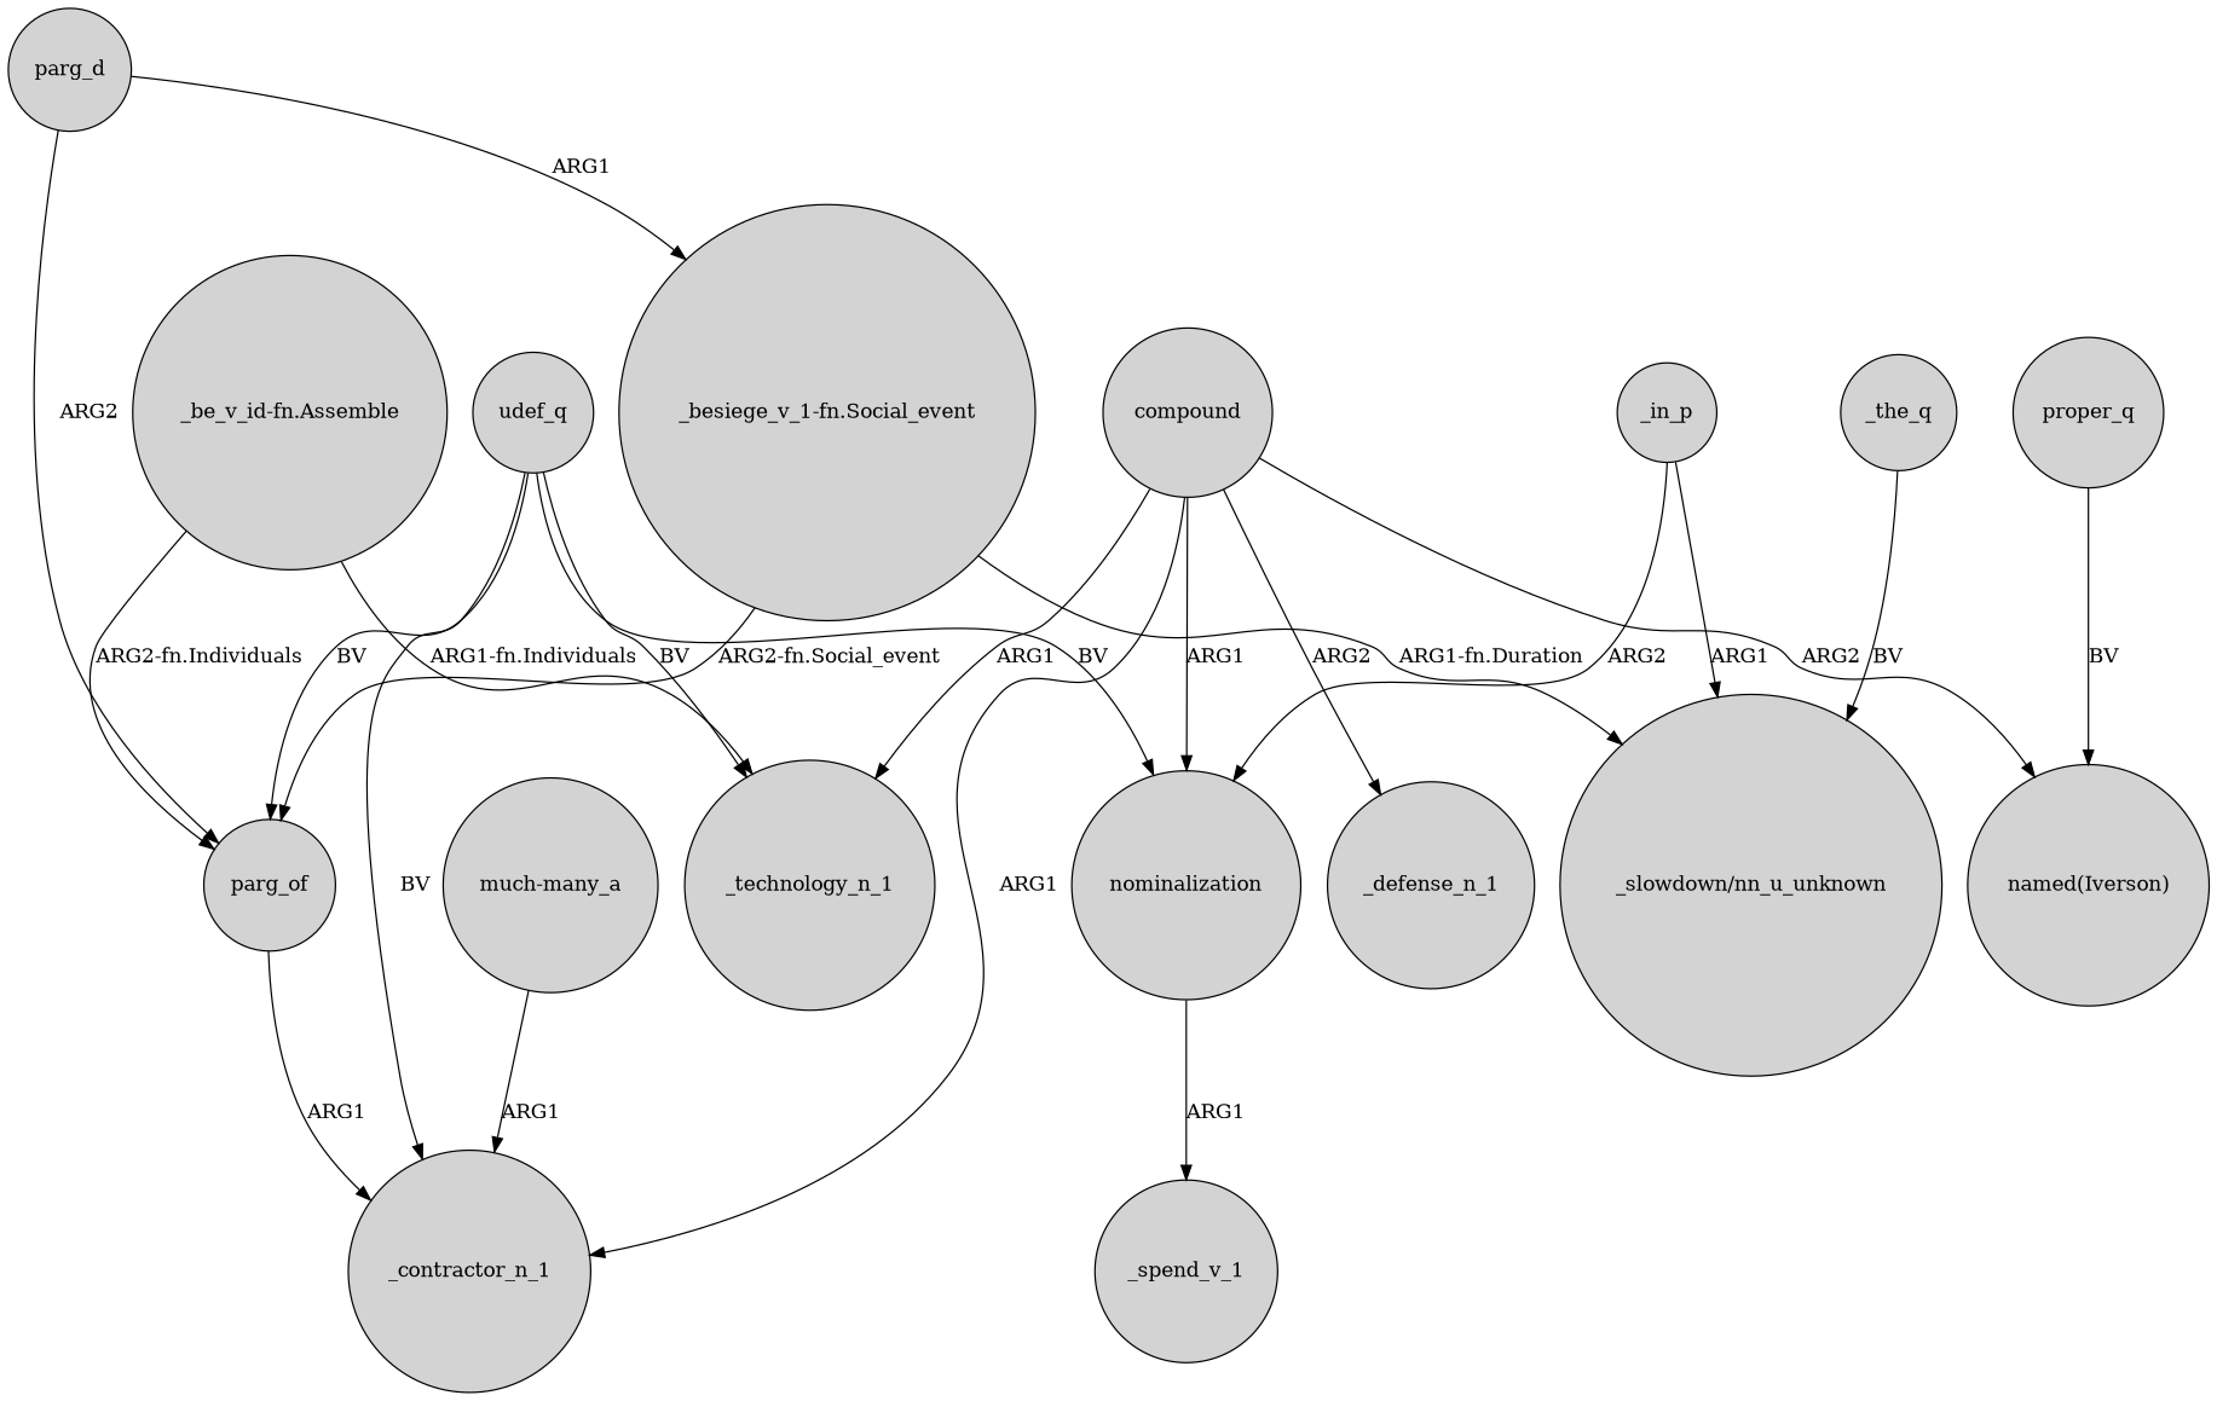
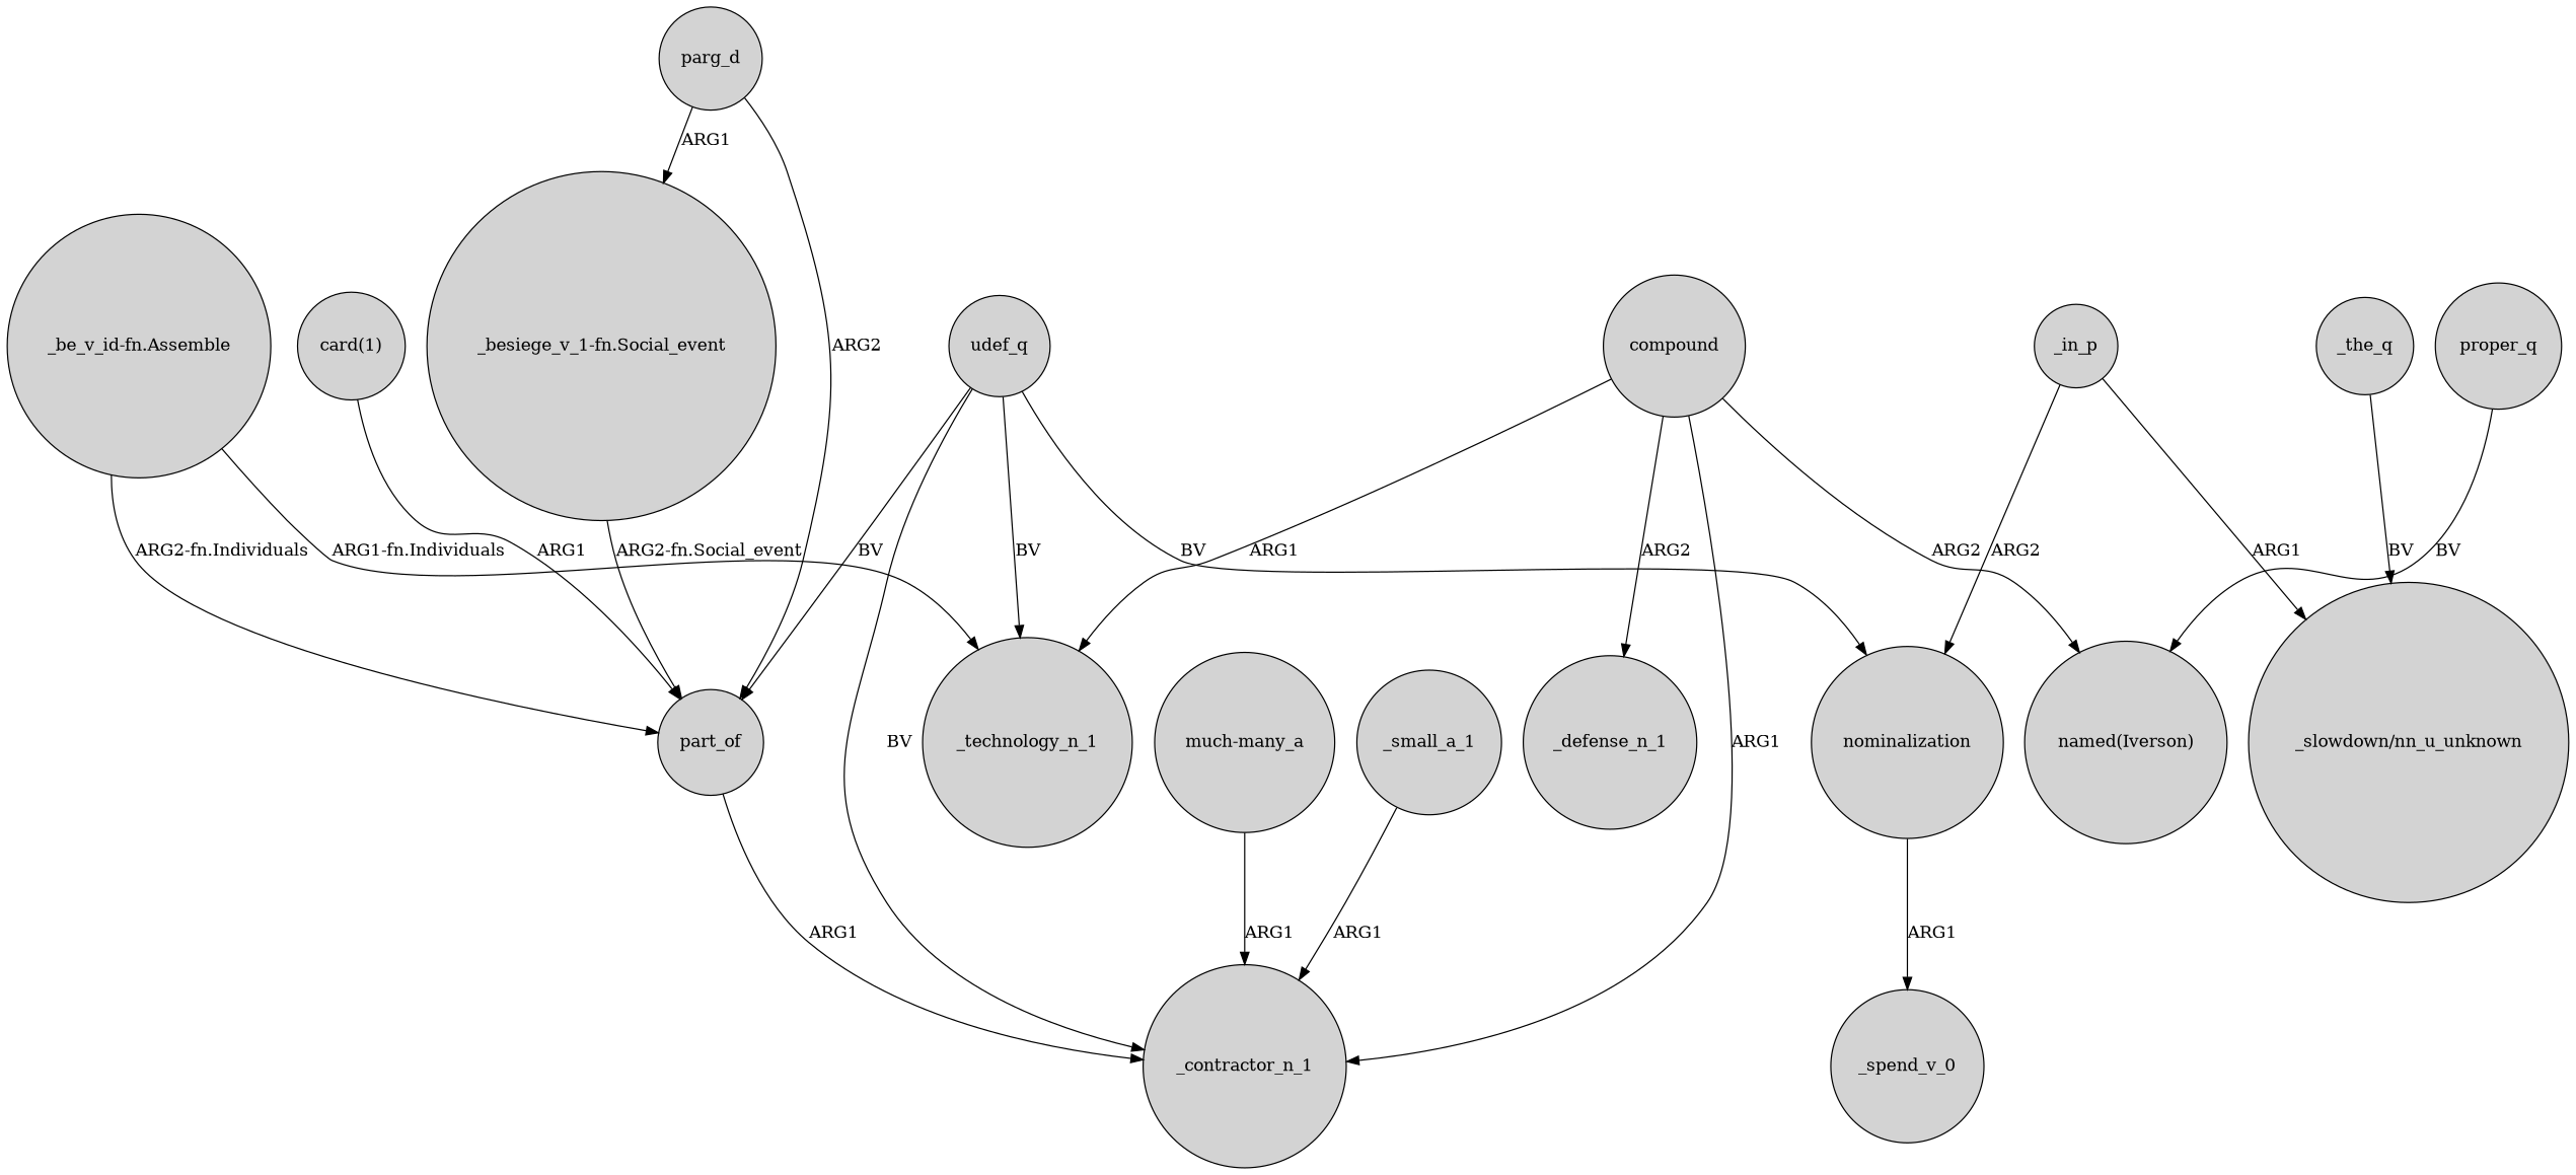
  digraph {
    node [shape=circle style=filled]
-   part_of [label=parg_of]
+   part_of
    _contractor_n_1
    compound
    _technology_n_1
    "named(Iverson)"
    nominalization
    _defense_n_1
-   _spend_v_1
+   _spend_v_1 [label=_spend_v_0]
    "_be_v_id-fn.Assemble"
    proper_q
    udef_q
    _in_p
    "_slowdown/nn_u_unknown"
    _the_q
    "much-many_a"
+   "card(1)"
    "_besiege_v_1-fn.Social_event"
    parg_d
+   _small_a_1
    part_of -> _contractor_n_1 [label=ARG1]
    compound -> _contractor_n_1 [label=ARG1]
    compound -> _technology_n_1 [label=ARG1]
    compound -> "named(Iverson)" [label=ARG2]
-   compound -> nominalization [label=ARG1]
    compound -> _defense_n_1 [label=ARG2]
    nominalization -> _spend_v_1 [label=ARG1]
    "_be_v_id-fn.Assemble" -> part_of [label="ARG2-fn.Individuals"]
    "_be_v_id-fn.Assemble" -> _technology_n_1 [label="ARG1-fn.Individuals"]
    proper_q -> "named(Iverson)" [label=BV]
    udef_q -> part_of [label=BV]
    udef_q -> _contractor_n_1 [label=BV]
    udef_q -> _technology_n_1 [label=BV]
    udef_q -> nominalization [label=BV]
    _in_p -> nominalization [label=ARG2]
    _in_p -> "_slowdown/nn_u_unknown" [label=ARG1]
    _the_q -> "_slowdown/nn_u_unknown" [label=BV]
    "much-many_a" -> _contractor_n_1 [label=ARG1]
+   "card(1)" -> part_of [label=ARG1]
    "_besiege_v_1-fn.Social_event" -> part_of [label="ARG2-fn.Social_event"]
-   "_besiege_v_1-fn.Social_event" -> "_slowdown/nn_u_unknown" [label="ARG1-fn.Duration"]
    parg_d -> part_of [label=ARG2]
    parg_d -> "_besiege_v_1-fn.Social_event" [label=ARG1]
+   _small_a_1 -> _contractor_n_1 [label=ARG1]
  }
